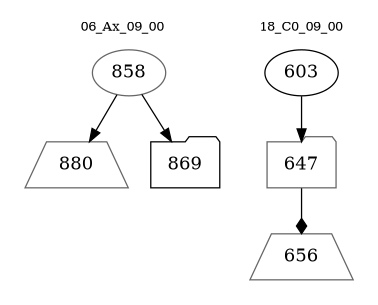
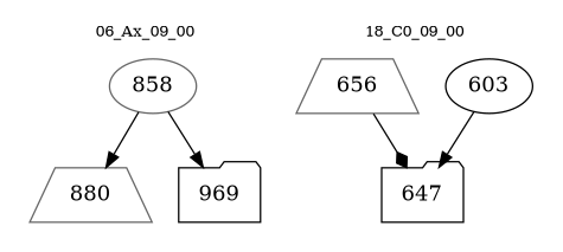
  digraph {
    node [color=gray40 shape=ellipse]
    edge [arrowhead=normal color=black]
    n1 [label=858]
    n2 [label=880 shape=trapezium]
-   n3 [color=black label=869 shape=folder]
-   n4 [label=647 shape=folder]
+   n3 [color=black label=969 shape=folder]
+   n4 [color=black label=647 shape=folder]
    n5 [color=black label=603]
    n6 [label=656 shape=trapezium]
    subgraph cluster_1 {
      color=white
      fontsize=10
      label="06_Ax_09_00"
      n1
      n2
      n3
    }
    subgraph cluster_2 {
      color=white
      fontsize=10
      label="18_C0_09_00"
      n4
      n5
      n6
    }
    n1 -> n2
    n1 -> n3
-   n4 -> n6 [arrowhead=diamond]
+   n6 -> n4 [arrowhead=diamond]
    n5 -> n4
  }
